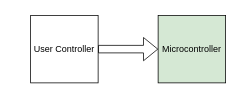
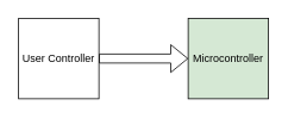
  <mxCell id="0" />
  <mxCell id="1" parent="0" />
- <mxCell id="2" value="User Controller" style="whiteSpace=wrap;html=1;aspect=fixed;" vertex="1" parent="1"><mxGeometry x="40" y="20" width="90" height="90" as="geometry" /></mxCell>
+ <mxCell id="2" value="User Controller" style="whiteSpace=wrap;html=1;aspect=fixed;" vertex="1" parent="1"><mxGeometry x="20" y="20" width="90" height="90" as="geometry" /></mxCell>
  <mxCell id="3" value="" style="shape=flexArrow;endArrow=classic;html=1;rounded=0;exitX=1;exitY=0.5;exitDx=0;exitDy=0;" edge="1" parent="1" source="2"><mxGeometry width="50" height="50" relative="1" as="geometry"><mxPoint x="170" y="80" as="sourcePoint" /><mxPoint x="210" y="65" as="targetPoint" /></mxGeometry></mxCell>
  <mxCell id="4" value="Microcontroller" style="whiteSpace=wrap;html=1;aspect=fixed;fillColor=#d5e8d4;" vertex="1" parent="1"><mxGeometry x="210" y="20" width="90" height="90" as="geometry" /></mxCell>
